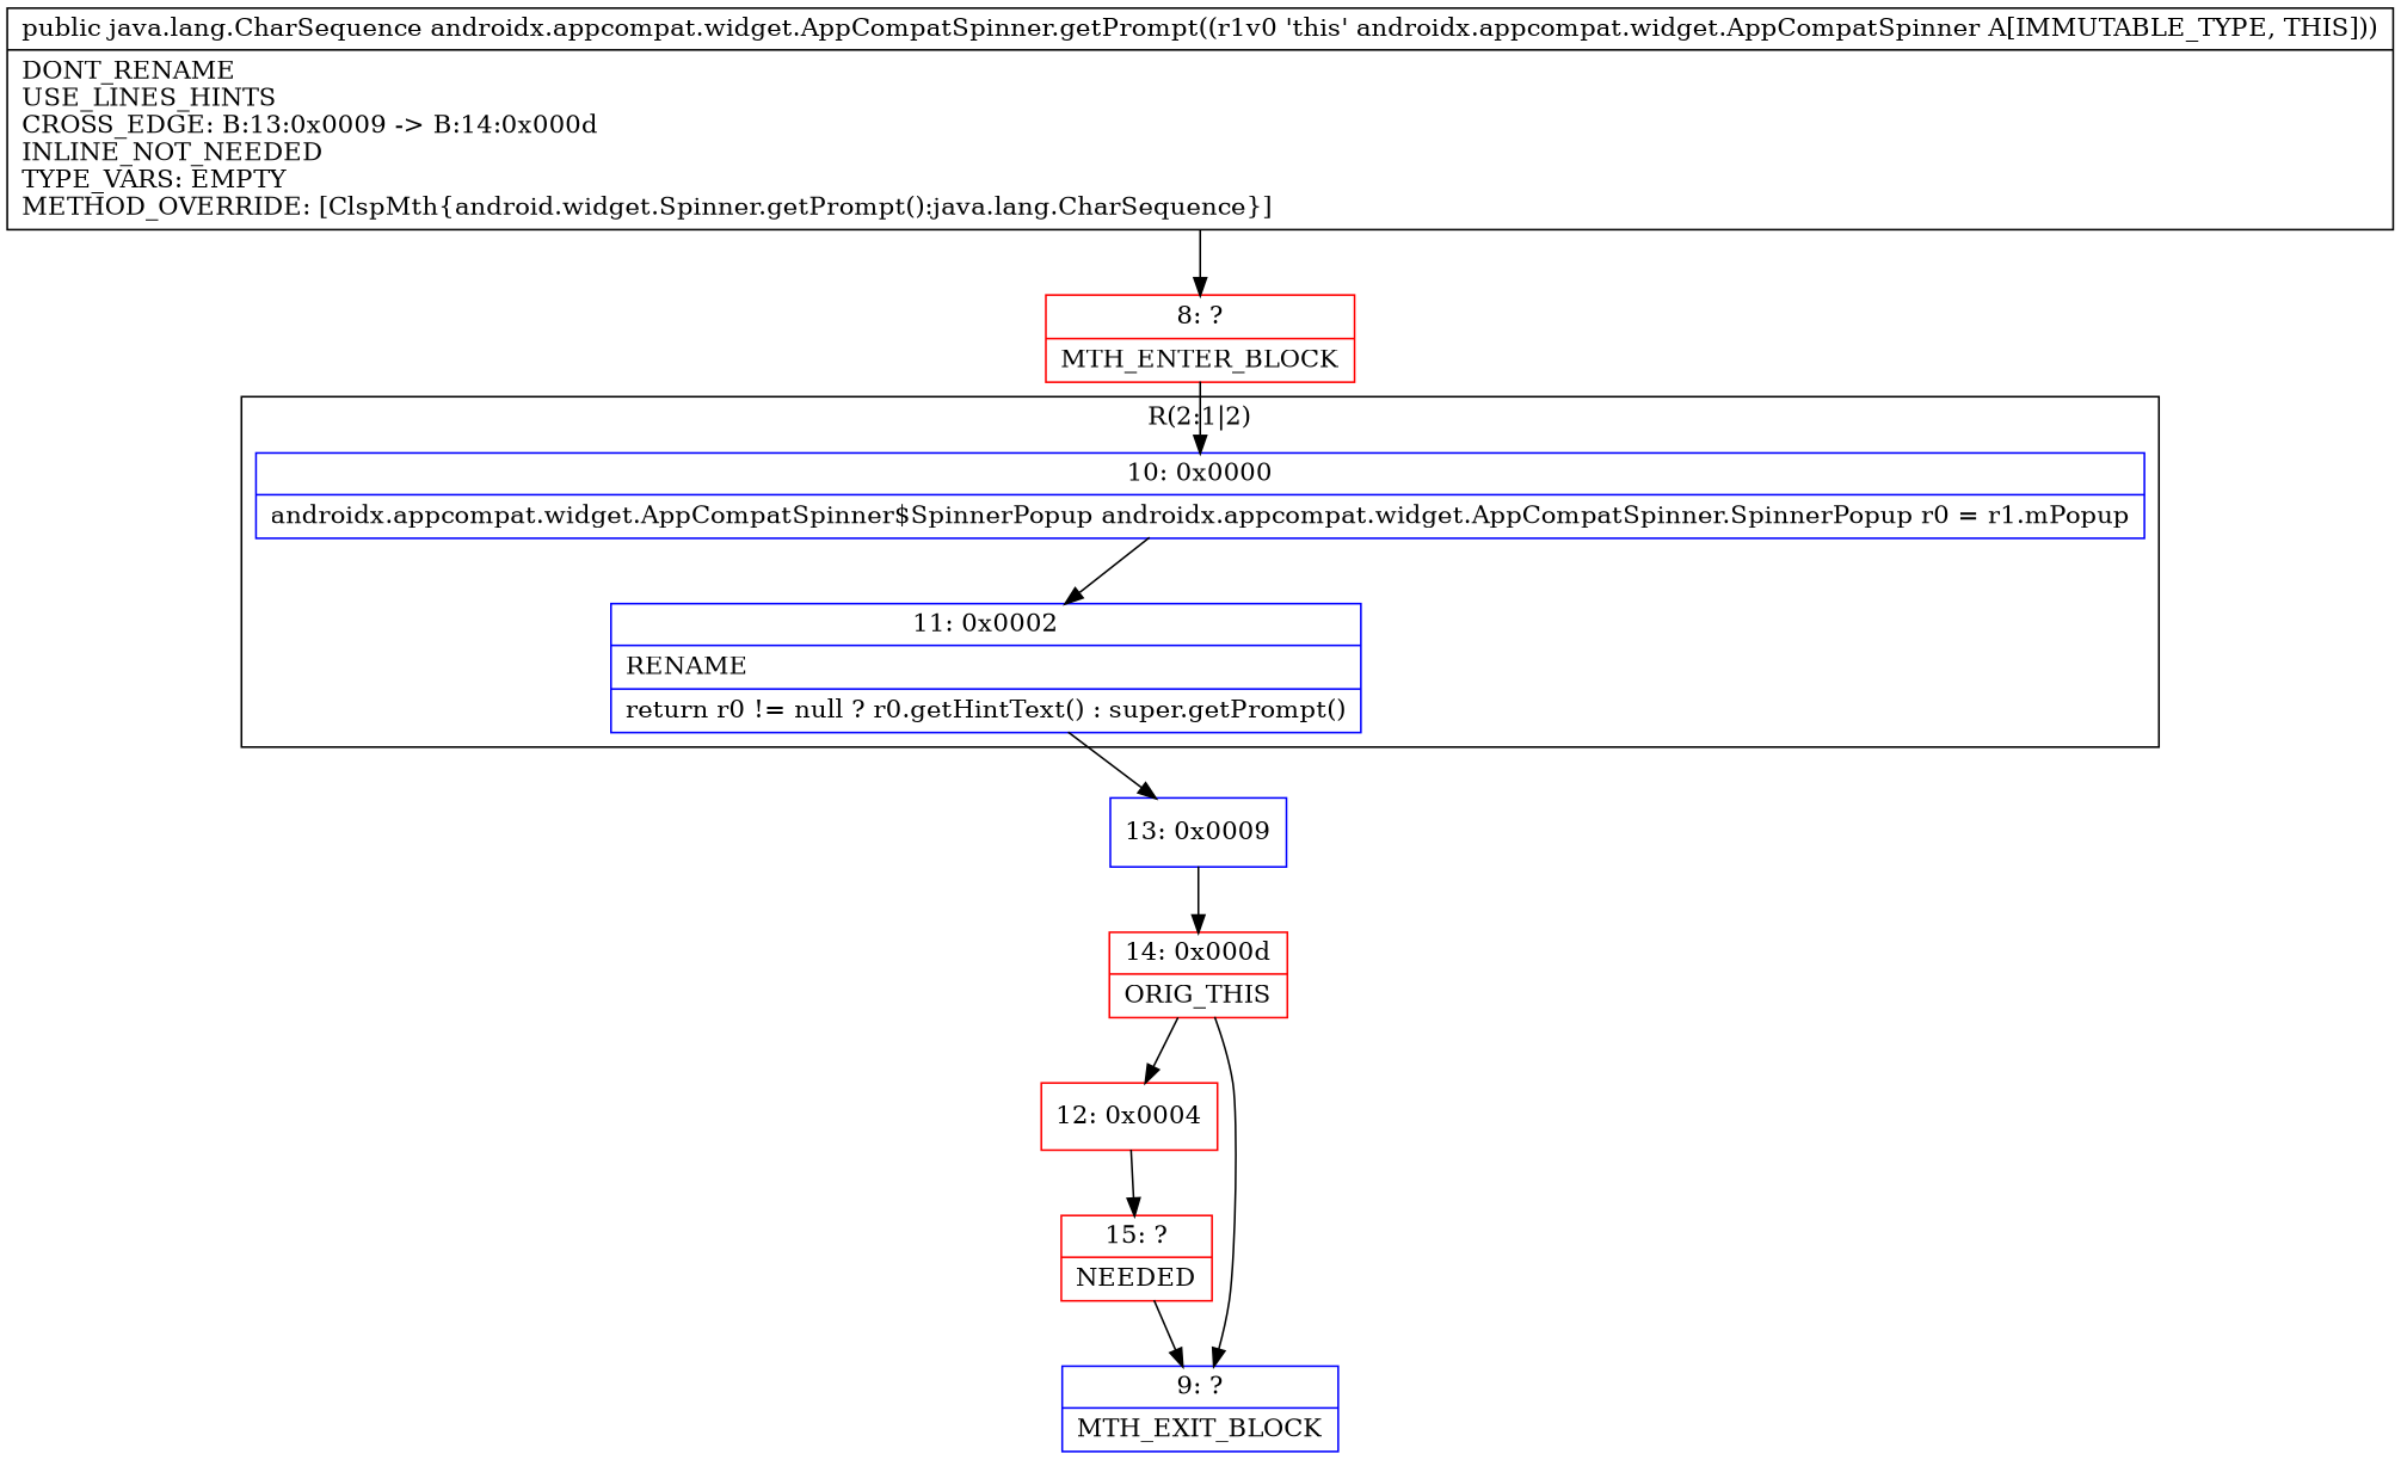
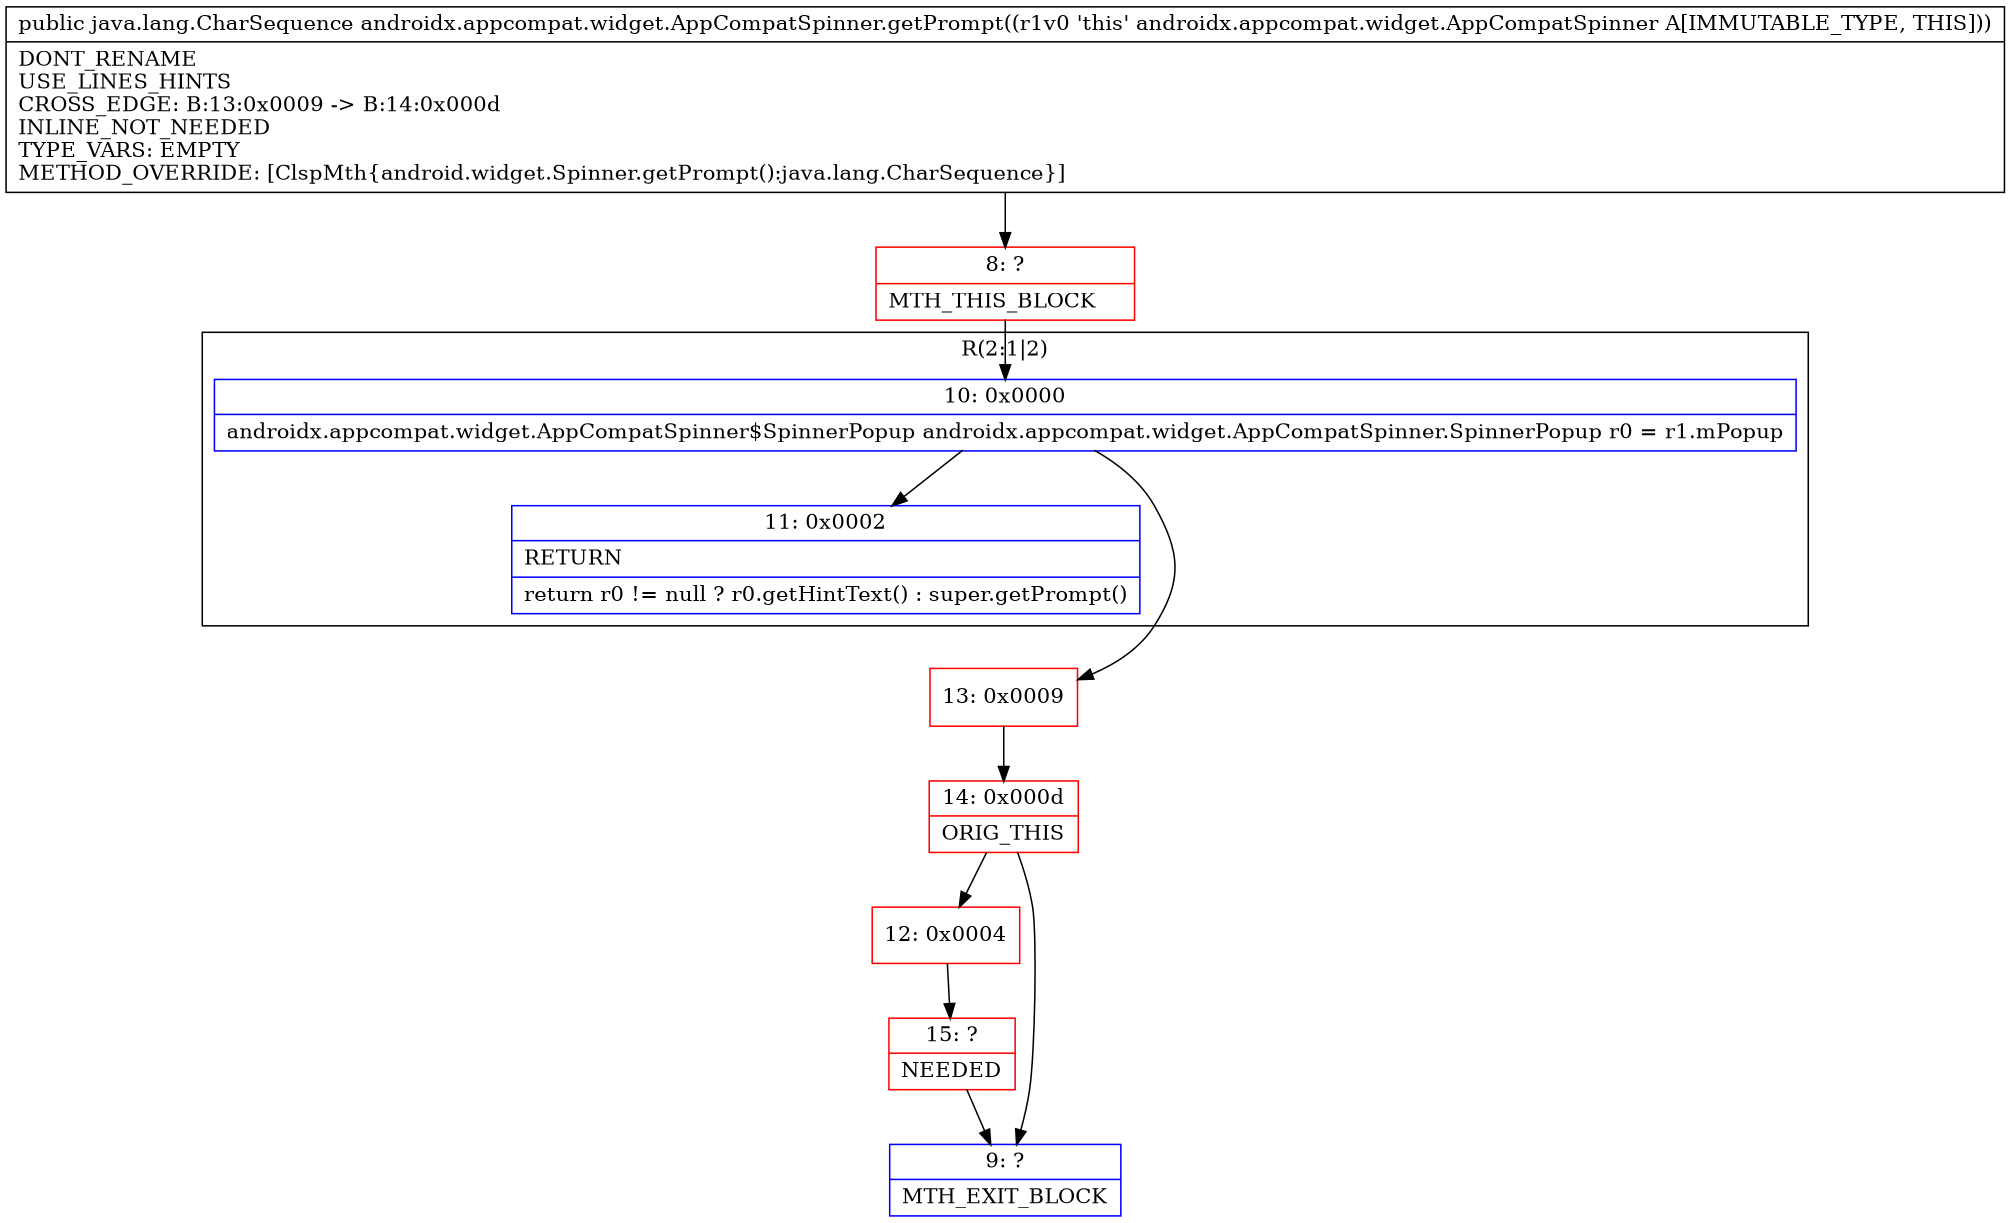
  digraph {
    node [color=red shape=record]
    n1 [color=blue label="{10\:\ 0x0000|androidx.appcompat.widget.AppCompatSpinner$SpinnerPopup androidx.appcompat.widget.AppCompatSpinner.SpinnerPopup r0 = r1.mPopup\l}"]
-   n2 [color=blue label="{11\:\ 0x0002|RENAME\l|return r0 != null ? r0.getHintText() : super.getPrompt()\l}"]
-   n3 [color=blue label="{13\:\ 0x0009}"]
+   n2 [color=blue label="{11\:\ 0x0002|RETURN\l|return r0 != null ? r0.getHintText() : super.getPrompt()\l}"]
+   n3 [label="{13\:\ 0x0009}"]
    n4 [label="{12\:\ 0x0004}"]
    n5 [label="{15\:\ ?|NEEDED\l}"]
    n6 [label="{14\:\ 0x000d|ORIG_THIS\l}"]
-   n7 [label="{8\:\ ?|MTH_ENTER_BLOCK\l}"]
+   n7 [label="{8\:\ ?|MTH_THIS_BLOCK\l}"]
    n8 [color=blue label="{9\:\ ?|MTH_EXIT_BLOCK\l}"]
    n9 [label="{public java.lang.CharSequence androidx.appcompat.widget.AppCompatSpinner.getPrompt((r1v0 'this' androidx.appcompat.widget.AppCompatSpinner A[IMMUTABLE_TYPE, THIS]))  | DONT_RENAME\lUSE_LINES_HINTS\lCROSS_EDGE: B:13:0x0009 \-\> B:14:0x000d\lINLINE_NOT_NEEDED\lTYPE_VARS: EMPTY\lMETHOD_OVERRIDE: [ClspMth\{android.widget.Spinner.getPrompt():java.lang.CharSequence\}]\l}" color=""]
    subgraph cluster_1 {
      label="R(2:1|2)"
      n1
      n2
    }
    n1 -> n2
-   n2 -> n3
+   n1 -> n3
    n3 -> n6
    n4 -> n5
    n5 -> n8
    n6 -> n4
    n6 -> n8
    n7 -> n1
    n9 -> n7
  }
